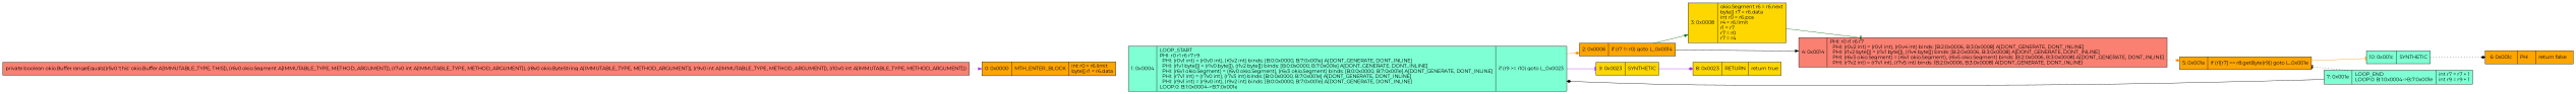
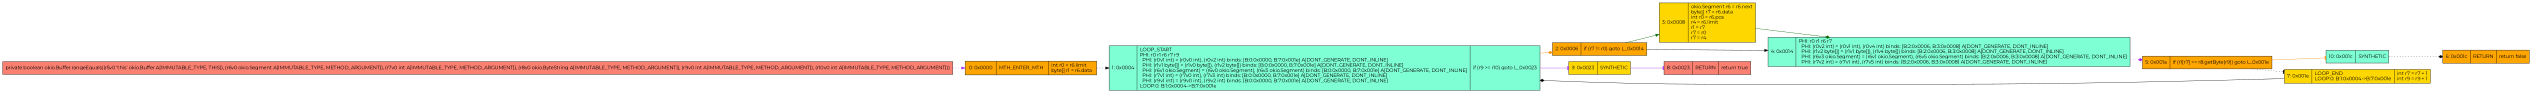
  digraph {
    fontname=Montserrat
    rankdir=LR
    node [fillcolor=orange fontname=Montserrat shape=record style=filled]
    edge [arrowhead=diamond color=black fontname=Montserrat style=solid]
-   n1 [label="{0\:\ 0x0000|MTH_ENTER_BLOCK\l|int r0 = r6.limit\lbyte[] r1 = r6.data\l}"]
+   n1 [label="{0\:\ 0x0000|MTH_ENTER_MTH\l|int r0 = r6.limit\lbyte[] r1 = r6.data\l}"]
    n2 [fillcolor=aquamarine label="{1\:\ 0x0004|LOOP_START\lPHI: r0 r1 r6 r7 r9 \l  PHI: (r0v1 int) = (r0v0 int), (r0v2 int) binds: [B:0:0x0000, B:7:0x001e] A[DONT_GENERATE, DONT_INLINE]\l  PHI: (r1v1 byte[]) = (r1v0 byte[]), (r1v2 byte[]) binds: [B:0:0x0000, B:7:0x001e] A[DONT_GENERATE, DONT_INLINE]\l  PHI: (r6v1 okio.Segment) = (r6v0 okio.Segment), (r6v3 okio.Segment) binds: [B:0:0x0000, B:7:0x001e] A[DONT_GENERATE, DONT_INLINE]\l  PHI: (r7v1 int) = (r7v0 int), (r7v3 int) binds: [B:0:0x0000, B:7:0x001e] A[DONT_GENERATE, DONT_INLINE]\l  PHI: (r9v1 int) = (r9v0 int), (r9v2 int) binds: [B:0:0x0000, B:7:0x001e] A[DONT_GENERATE, DONT_INLINE]\lLOOP:0: B:1:0x0004\-\>B:7:0x001e\l|if (r9 \>= r10) goto L_0x0023\l}"]
    n3 [label="{2\:\ 0x0006|if (r7 != r0) goto L_0x0014\l}"]
    n4 [fillcolor=gold label="{9\:\ 0x0023|SYNTHETIC\l}"]
    n5 [fillcolor=gold label="{3\:\ 0x0008|okio.Segment r6 = r6.next\lbyte[] r7 = r6.data\lint r0 = r6.pos\lr4 = r6.limit\lr1 = r7\lr7 = r0\lr7 = r4\l}"]
-   n6 [fillcolor=salmon label="{4\:\ 0x0014|PHI: r0 r1 r6 r7 \l  PHI: (r0v2 int) = (r0v1 int), (r0v4 int) binds: [B:2:0x0006, B:3:0x0008] A[DONT_GENERATE, DONT_INLINE]\l  PHI: (r1v2 byte[]) = (r1v1 byte[]), (r1v4 byte[]) binds: [B:2:0x0006, B:3:0x0008] A[DONT_GENERATE, DONT_INLINE]\l  PHI: (r6v3 okio.Segment) = (r6v1 okio.Segment), (r6v5 okio.Segment) binds: [B:2:0x0006, B:3:0x0008] A[DONT_GENERATE, DONT_INLINE]\l  PHI: (r7v2 int) = (r7v1 int), (r7v5 int) binds: [B:2:0x0006, B:3:0x0008] A[DONT_GENERATE, DONT_INLINE]\l}"]
-   n7 [fillcolor=gold label="{8\:\ 0x0023|RETURN\l|return true\l}"]
+   n6 [fillcolor=aquamarine label="{4\:\ 0x0014|PHI: r0 r1 r6 r7 \l  PHI: (r0v2 int) = (r0v1 int), (r0v4 int) binds: [B:2:0x0006, B:3:0x0008] A[DONT_GENERATE, DONT_INLINE]\l  PHI: (r1v2 byte[]) = (r1v1 byte[]), (r1v4 byte[]) binds: [B:2:0x0006, B:3:0x0008] A[DONT_GENERATE, DONT_INLINE]\l  PHI: (r6v3 okio.Segment) = (r6v1 okio.Segment), (r6v5 okio.Segment) binds: [B:2:0x0006, B:3:0x0008] A[DONT_GENERATE, DONT_INLINE]\l  PHI: (r7v2 int) = (r7v1 int), (r7v5 int) binds: [B:2:0x0006, B:3:0x0008] A[DONT_GENERATE, DONT_INLINE]\l}"]
+   n7 [fillcolor=salmon label="{8\:\ 0x0023|RETURN\l|return true\l}"]
    n8 [label="{5\:\ 0x001a|if (r1[r7] == r8.getByte(r9)) goto L_0x001e\l}"]
-   n9 [fillcolor=aquamarine label="{7\:\ 0x001e|LOOP_END\lLOOP:0: B:1:0x0004\-\>B:7:0x001e\l|int r7 = r7 + 1\lint r9 = r9 + 1\l}"]
+   n9 [fillcolor=gold label="{7\:\ 0x001e|LOOP_END\lLOOP:0: B:1:0x0004\-\>B:7:0x001e\l|int r7 = r7 + 1\lint r9 = r9 + 1\l}"]
    n10 [fillcolor=aquamarine label="{10\:\ 0x001c|SYNTHETIC\l}"]
-   n11 [label="{6\:\ 0x001c|PHI\l|return false\l}"]
+   n11 [label="{6\:\ 0x001c|RETURN\l|return false\l}"]
    n12 [fillcolor=salmon label="{private boolean okio.Buffer.rangeEquals((r5v0 'this' okio.Buffer A[IMMUTABLE_TYPE, THIS]), (r6v0 okio.Segment A[IMMUTABLE_TYPE, METHOD_ARGUMENT]), (r7v0 int A[IMMUTABLE_TYPE, METHOD_ARGUMENT]), (r8v0 okio.ByteString A[IMMUTABLE_TYPE, METHOD_ARGUMENT]), (r9v0 int A[IMMUTABLE_TYPE, METHOD_ARGUMENT]), (r10v0 int A[IMMUTABLE_TYPE, METHOD_ARGUMENT])) }"]
+   n1 -> n2 [arrowhead=normal style=dotted]
    n2 -> n3 [color=darkorange]
    n2 -> n4 [arrowhead=tee color=purple]
    n3 -> n5 [arrowhead=normal color=darkgreen]
    n3 -> n6 [arrowhead=normal]
-   n4 -> n7 [color=purple]
-   n5 -> n6 [arrowhead=tee color=darkgreen]
-   n6 -> n8 [color=darkorange style=dotted]
-   n9 -> n8 [arrowhead=tee style=dotted]
+   n4 -> n7 [arrowhead=tee color=purple]
+   n5 -> n6 [color=darkgreen]
+   n6 -> n8 [color=purple style=dotted]
+   n8 -> n9 [arrowhead=tee style=dotted]
    n8 -> n10 [arrowhead=tee color=darkorange]
    n9 -> n2
    n10 -> n11 [style=dotted]
    n12 -> n1 [arrowhead=normal color=purple style=dotted]
  }
